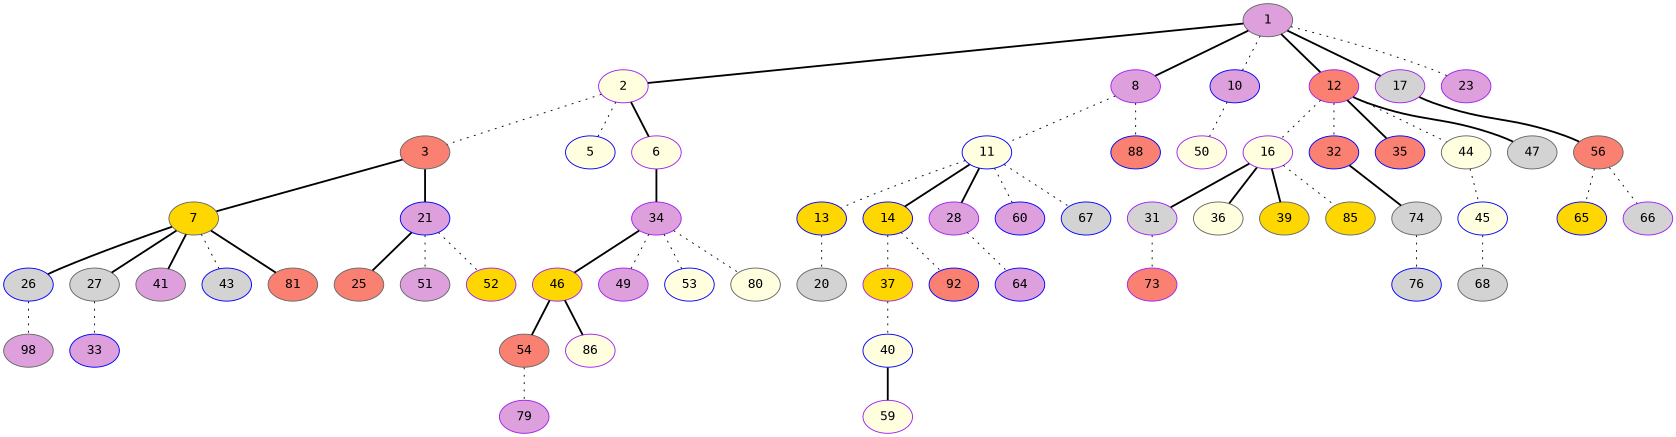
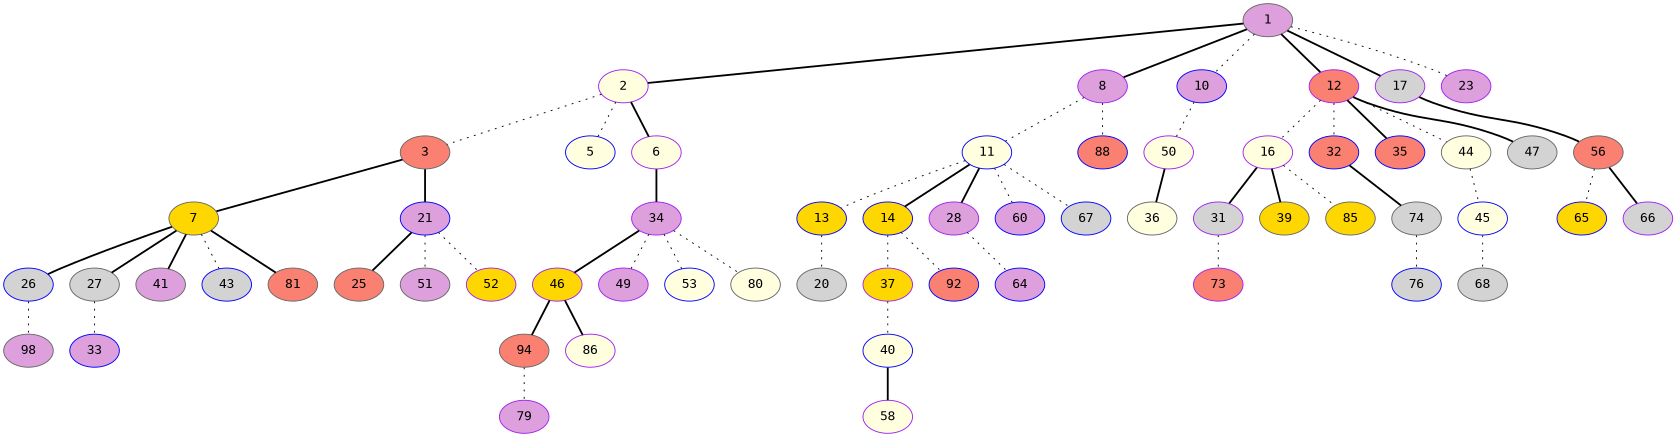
  graph {
    fontname="DejaVu Sans Mono"
    node [color=blue fillcolor=plum fontname="DejaVu Sans Mono" style=filled]
    edge [fontname="DejaVu Sans Mono" style=dotted]
    1 [color=gray40 super="+9"]
    2 [color=purple fillcolor=lightyellow super="+4"]
    8 [color=purple super="+84"]
    10
    12 [color=purple fillcolor=salmon super="+18"]
    17 [color=purple fillcolor=lightgrey]
    23 [color=purple super="+87"]
    3 [color=gray40 fillcolor=salmon super="+19"]
    5 [fillcolor=lightyellow super="+30"]
    6 [color=purple fillcolor=lightyellow]
    11 [fillcolor=lightyellow super="+22"]
    88 [fillcolor=salmon]
    50 [color=purple fillcolor=lightyellow super="+70"]
    16 [color=purple fillcolor=lightyellow super="+29"]
    32 [fillcolor=salmon]
    35 [fillcolor=salmon]
    44 [color=gray40 fillcolor=lightyellow]
    47 [color=gray40 fillcolor=lightgrey super="+55"]
    56 [color=gray40 fillcolor=salmon super="+61"]
    7 [color=gray40 fillcolor=gold super="+15"]
    21 [super="+24"]
    34 [color=purple super="+42"]
    26 [fillcolor=lightgrey]
    27 [color=gray40 fillcolor=lightgrey super="+91"]
    41 [color=gray40]
    43 [fillcolor=lightgrey]
    81 [color=gray40 fillcolor=salmon]
    25 [color=gray40 fillcolor=salmon super="+57"]
    51 [color=gray40]
    52 [color=purple fillcolor=gold]
    46 [color=purple fillcolor=gold super="+69"]
    49 [color=purple]
    53 [fillcolor=lightyellow super="+62"]
    80 [color=gray40 fillcolor=lightyellow]
    n35 [color=gray40 label=98 super="+90"]
    33
    13 [fillcolor=gold super="+48"]
    14 [fillcolor=gold super="+78"]
    28 [color=purple]
    60 [super="+83"]
    67 [fillcolor=lightgrey]
    20 [color=gray40 fillcolor=lightgrey]
    37 [color=purple fillcolor=gold super="+58"]
    92 [fillcolor=salmon]
    64
    31 [color=purple fillcolor=lightgrey super="+63"]
    36 [color=gray40 fillcolor=lightyellow]
    39 [color=gray40 fillcolor=gold]
    85 [color=gray40 fillcolor=gold]
    74 [color=gray40 fillcolor=lightgrey super="+75"]
    45 [fillcolor=lightyellow super="+72"]
    40 [fillcolor=lightyellow super="+82"]
    73 [color=purple fillcolor=salmon]
    65 [fillcolor=gold]
    66 [color=purple fillcolor=lightgrey super="+77"]
    76 [fillcolor=lightgrey]
-   54 [color=gray40 fillcolor=salmon]
+   54 [color=gray40 fillcolor=salmon label=94]
    86 [color=purple fillcolor=lightyellow]
-   59 [color=purple fillcolor=lightyellow]
+   59 [color=purple fillcolor=lightyellow label=58]
    68 [color=gray40 fillcolor=lightgrey super="+71"]
    79 [color=purple super="+89"]
    1 -- 2 [style=bold]
    1 -- 8 [style=bold]
    1 -- 10
    1 -- 12 [style=bold]
    1 -- 17 [style=bold]
    1 -- 23
    2 -- 3
    2 -- 5
    2 -- 6 [style=bold]
    8 -- 11
    8 -- 88
    10 -- 50
    12 -- 16
    12 -- 32
    12 -- 35 [style=bold]
    12 -- 44
    12 -- 47 [style=bold]
    17 -- 56 [style=bold]
    3 -- 7 [style=bold]
    3 -- 21 [style=bold]
    6 -- 34 [style=bold]
    11 -- 13
    11 -- 14 [style=bold]
    11 -- 28 [style=bold]
    11 -- 60
    11 -- 67
    16 -- 31 [style=bold]
-   16 -- 36 [style=bold]
+   50 -- 36 [style=bold]
    16 -- 39 [style=bold]
    16 -- 85
    32 -- 74 [style=bold]
    44 -- 45
    56 -- 65
-   56 -- 66
+   56 -- 66 [style=bold]
    7 -- 26 [style=bold]
    7 -- 27 [style=bold]
    7 -- 41 [style=bold]
    7 -- 43
    7 -- 81 [style=bold]
    21 -- 25 [style=bold]
    21 -- 51
    21 -- 52
    34 -- 46 [style=bold]
    34 -- 49
    34 -- 53
    34 -- 80
    26 -- n35
    27 -- 33
    46 -- 54 [style=bold]
    46 -- 86 [style=bold]
    13 -- 20
    14 -- 37
    14 -- 92
    28 -- 64
    37 -- 40
    31 -- 73
    74 -- 76
    45 -- 68
    40 -- 59 [style=bold]
    54 -- 79
  }
